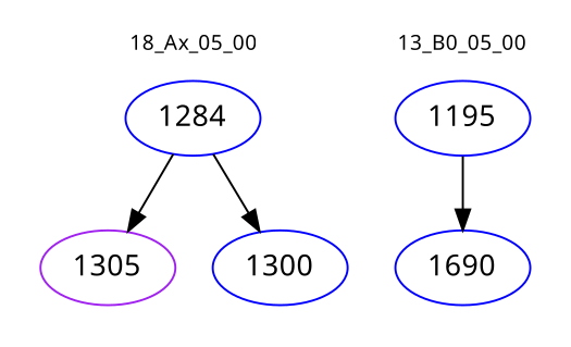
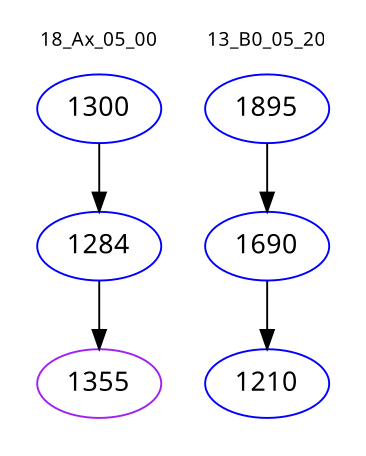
  digraph {
    fontname="Noto Sans"
    node [color=blue fontname="Noto Sans"]
    edge [color=black fontname="Noto Sans"]
-   n1 [color=purple label=1305]
+   n1 [color=purple label=1355]
    n2 [label=1284]
    n3 [label=1300]
-   n4 [label=1195]
+   n4 [label=1895]
    n5 [label=1690]
+   n6 [label=1210]
    subgraph cluster_1 {
      color=white
      fontsize=10
      label="18_Ax_05_00"
      n1
      n2
      n3
    }
    subgraph cluster_2 {
      color=white
      fontsize=10
-     label="13_B0_05_00"
+     label="13_B0_05_20"
      n4
      n5
+     n6
    }
    n2 -> n1
-   n2 -> n3
+   n3 -> n2
    n4 -> n5
+   n5 -> n6
  }
